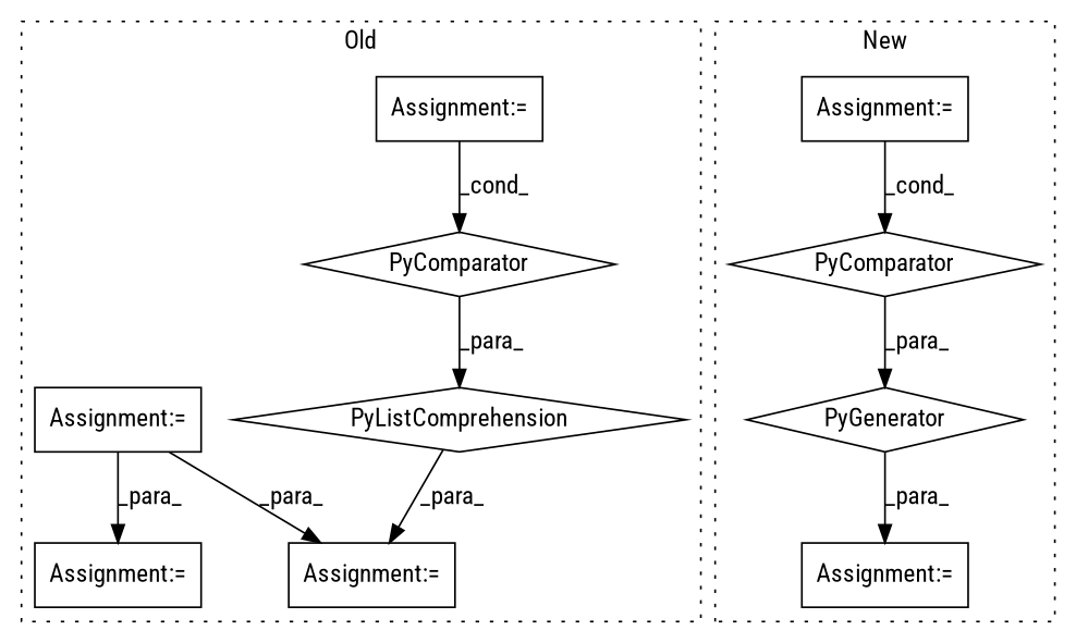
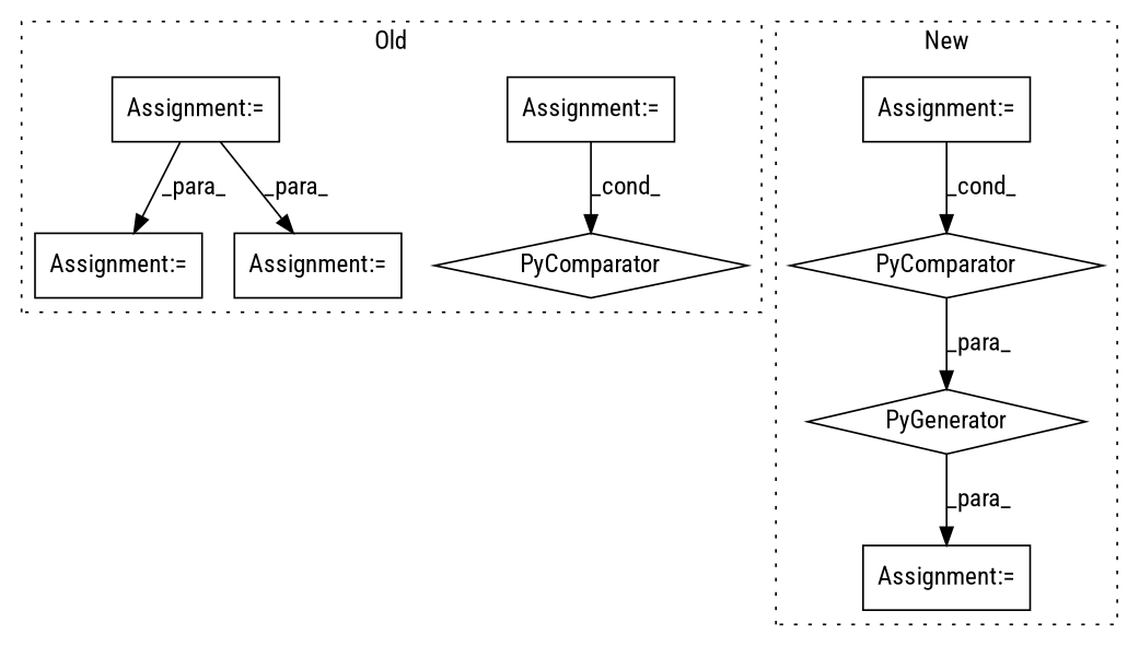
  digraph {
    fontname="Roboto Condensed"
    node [a=7 l=1 s=2713 shape=box fontname="Roboto Condensed"]
    edge [fontname="Roboto Condensed"]
-   n1 [a=109 l=235 label=PyListComprehension s=2540 shape=diamond]
    n2 [a=113 l=54 label=PyComparator shape=diamond]
    n3 [l=54 label="Assignment:="]
    n4 [label="Assignment:=" s=2780]
    n5 [label="Assignment:=" s=2374]
    n6 [label="Assignment:=" s=2475]
    n7 [a=107 l=118 label=PyGenerator s=2855 shape=diamond]
    n8 [a=113 l=39 label=PyComparator s=2928 shape=diamond]
    n9 [l=39 label="Assignment:=" s=2928]
    n10 [label="Assignment:=" s=3134]
    subgraph cluster_1 {
      label=Old
      style=dotted
-     n1
      n2
      n3
      n4
      n5
      n6
    }
    subgraph cluster_2 {
      label=New
      style=dotted
      n7
      n8
      n9
      n10
    }
-   n1 -> n4 [label=_para_]
-   n2 -> n1 [label=_para_]
    n3 -> n2 [label=_cond_]
    n5 -> n4 [label=_para_]
    n5 -> n6 [label=_para_]
    n7 -> n10 [label=_para_]
    n8 -> n7 [label=_para_]
    n9 -> n8 [label=_cond_]
  }
